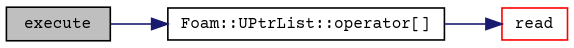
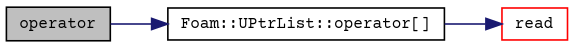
  digraph {
    fontname="Courier Prime"
    rankdir=LR
    node [color=black fontname="Courier Prime" fontsize=10 shape=record]
    edge [color=midnightblue fontname="Courier Prime" fontsize=10 labelfontname=Helvetica labelfontsize=10 style=solid]
-   n1 [fillcolor=grey75 fontcolor=black height=0.2 label=execute style=filled width=0.4]
+   n1 [fillcolor=grey75 fontcolor=black height=0.2 label=operator style=filled width=0.4]
    n2 [height=0.2 label="Foam::UPtrList::operator[]" width=0.4]
    n3 [color=red height=0.2 label=read width=0.4]
    n1 -> n2
    n2 -> n3
  }
